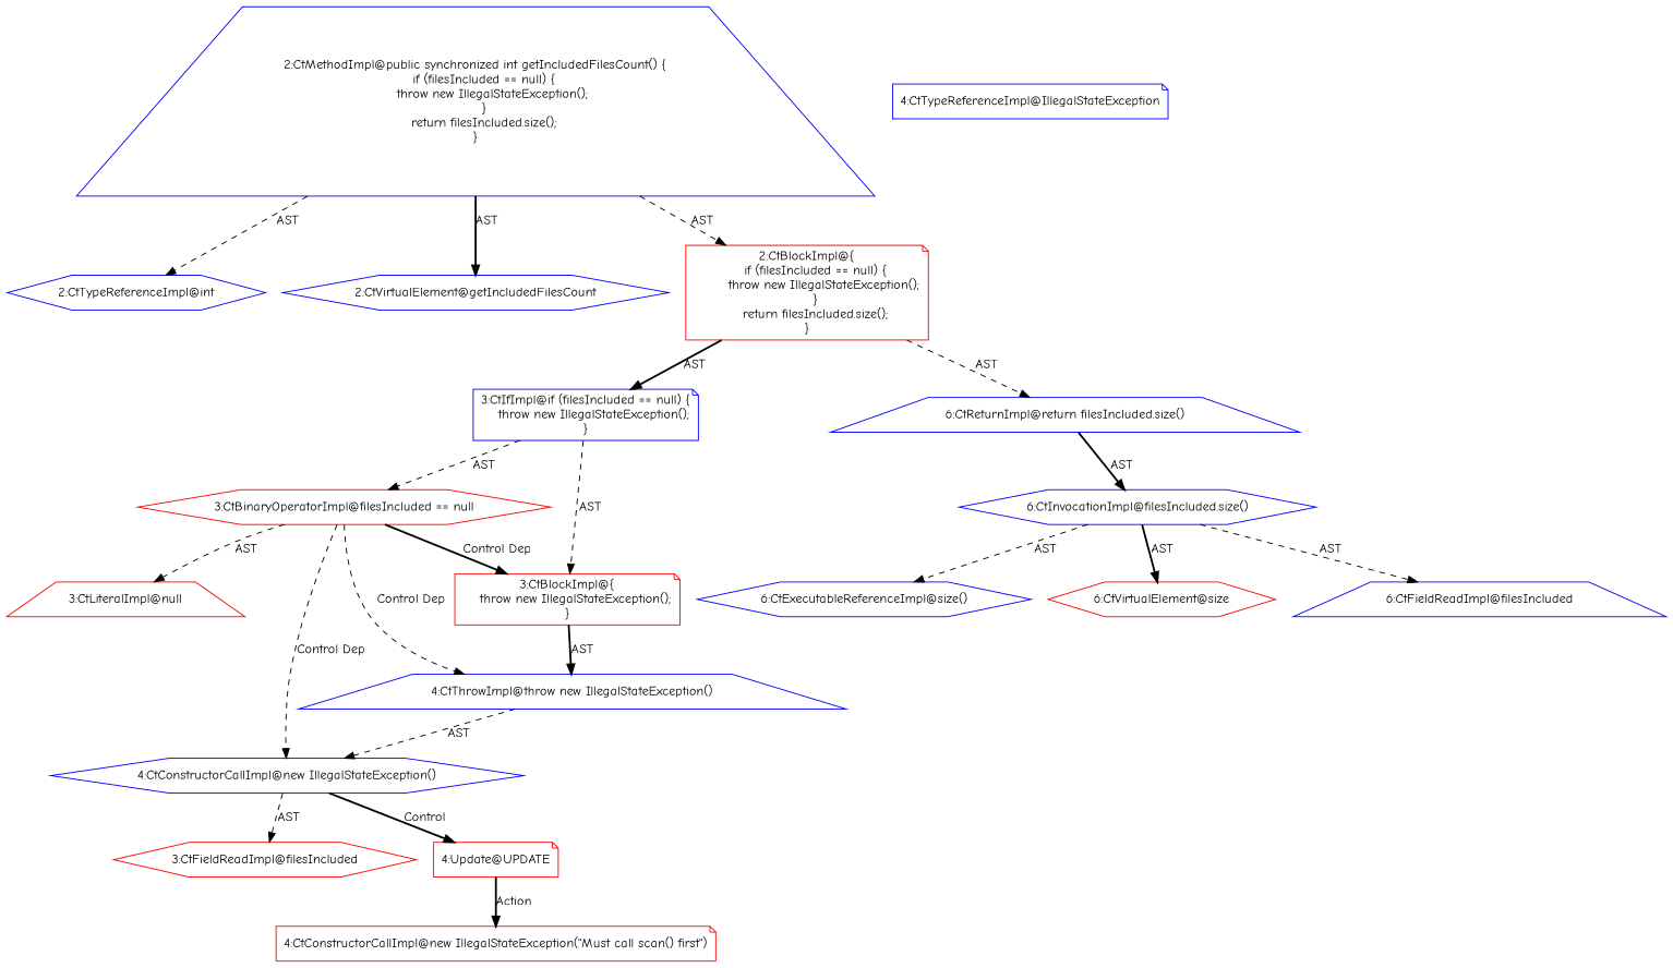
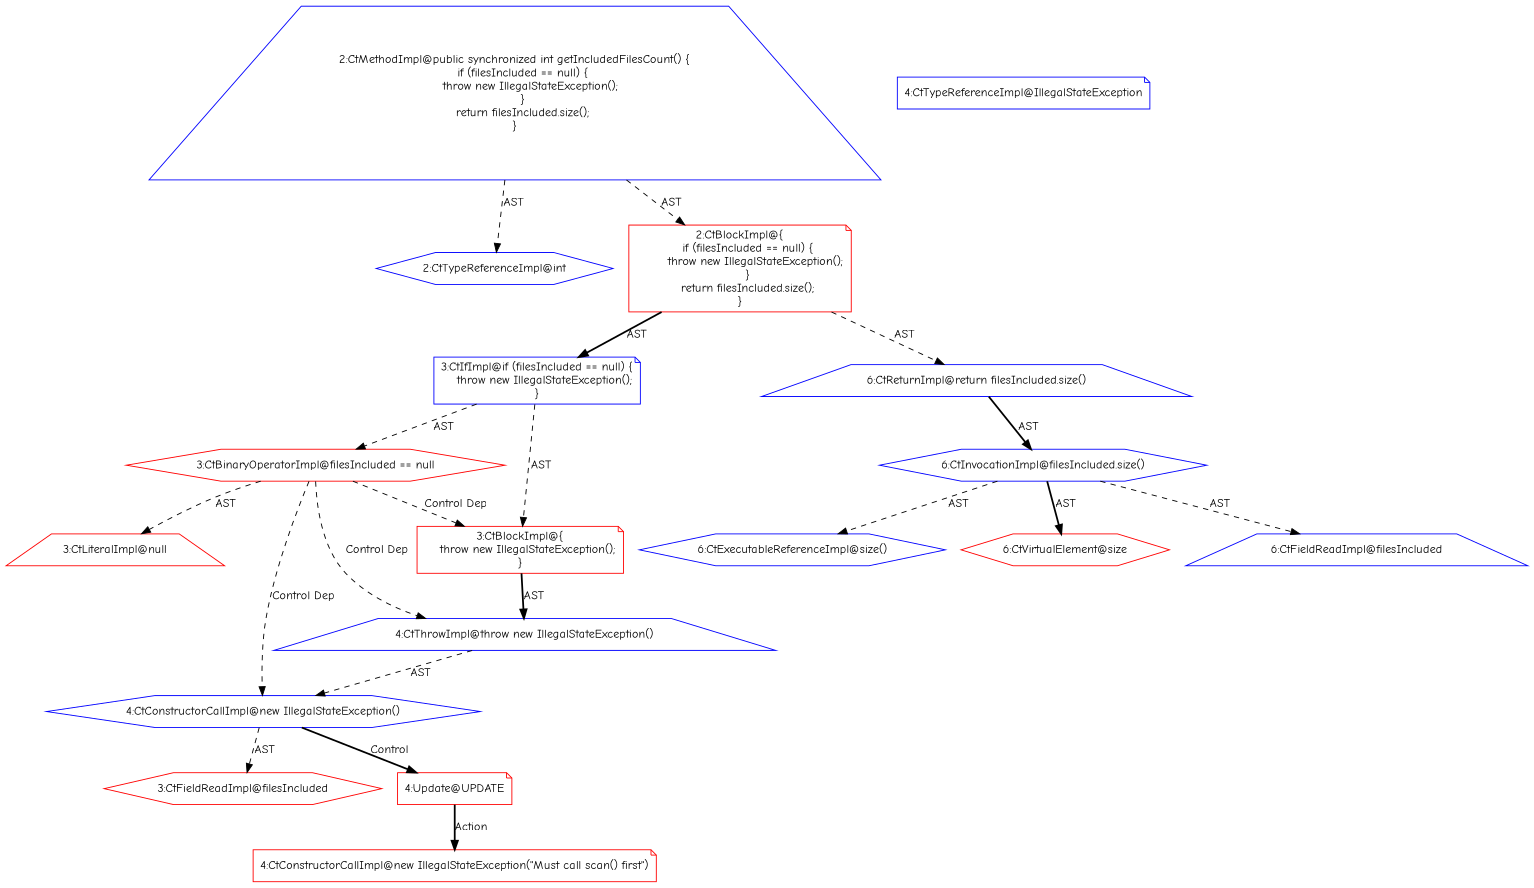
  digraph {
    fontname="Comic Neue"
    node [color=blue fontname="Comic Neue" shape=hexagon]
    edge [fontname="Comic Neue" style=dashed]
    n1 [label="2:CtTypeReferenceImpl@int"]
-   n2 [label="2:CtVirtualElement@getIncludedFilesCount"]
    n3 [color=red label="3:CtFieldReadImpl@filesIncluded"]
    n4 [color=red label="3:CtLiteralImpl@null" shape=trapezium]
    n5 [color=red label="3:CtBinaryOperatorImpl@filesIncluded == null"]
    n6 [label="4:CtConstructorCallImpl@new IllegalStateException()"]
    n7 [label="4:CtThrowImpl@throw new IllegalStateException()" shape=trapezium]
    n8 [color=red label="3:CtBlockImpl@\{\n    throw new IllegalStateException();\n\}" shape=note]
    n9 [color=red label="4:Update@UPDATE" shape=note]
    n10 [label="4:CtTypeReferenceImpl@IllegalStateException" shape=note]
    n11 [color=red label="4:CtConstructorCallImpl@new IllegalStateException(\"Must call scan() first\")" shape=note]
    n12 [label="3:CtIfImpl@if (filesIncluded == null) \{\n    throw new IllegalStateException();\n\}" shape=note]
    n13 [label="6:CtExecutableReferenceImpl@size()"]
    n14 [color=red label="6:CtVirtualElement@size"]
    n15 [label="6:CtFieldReadImpl@filesIncluded" shape=trapezium]
    n16 [label="6:CtInvocationImpl@filesIncluded.size()"]
    n17 [label="6:CtReturnImpl@return filesIncluded.size()" shape=trapezium]
    n18 [color=red label="2:CtBlockImpl@\{\n    if (filesIncluded == null) \{\n        throw new IllegalStateException();\n    \}\n    return filesIncluded.size();\n\}" shape=note]
    n19 [label="2:CtMethodImpl@public synchronized int getIncludedFilesCount() \{\n    if (filesIncluded == null) \{\n        throw new IllegalStateException();\n    \}\n    return filesIncluded.size();\n\}" shape=trapezium]
    n5 -> n4 [label=AST]
    n5 -> n6 [label="Control Dep"]
    n5 -> n7 [label="Control Dep"]
-   n5 -> n8 [label="Control Dep" style=bold]
+   n5 -> n8 [label="Control Dep"]
    n6 -> n3 [label=AST]
    n6 -> n9 [label=Control style=bold]
    n7 -> n6 [label=AST]
    n8 -> n7 [label=AST style=bold]
    n9 -> n11 [label=Action style=bold]
    n12 -> n5 [label=AST]
    n12 -> n8 [label=AST]
    n16 -> n13 [label=AST]
    n16 -> n14 [label=AST style=bold]
    n16 -> n15 [label=AST]
    n17 -> n16 [label=AST style=bold]
    n18 -> n12 [label=AST style=bold]
    n18 -> n17 [label=AST]
    n19 -> n1 [label=AST]
-   n19 -> n2 [label=AST style=bold]
    n19 -> n18 [label=AST]
  }
